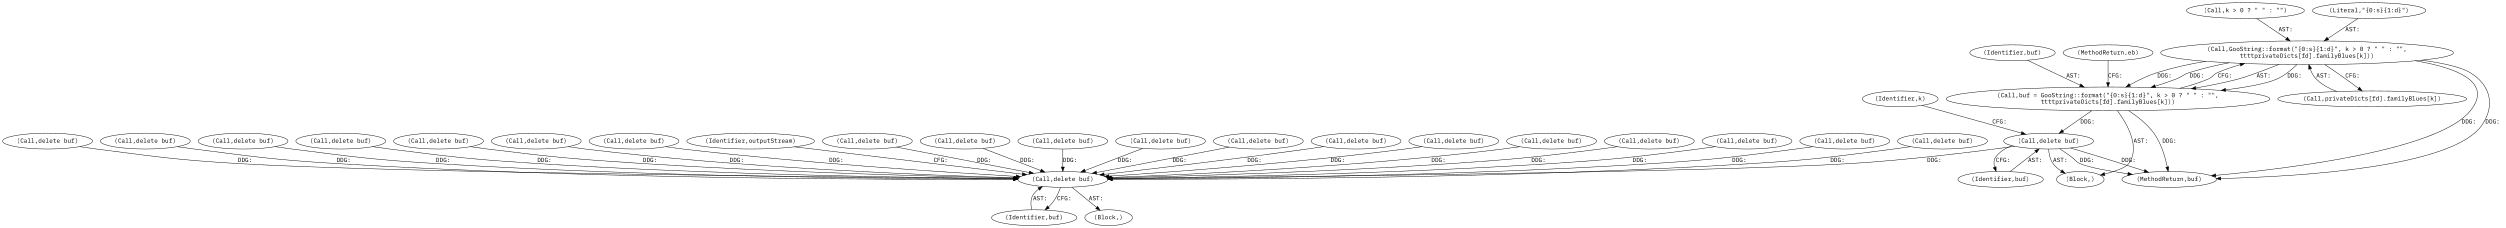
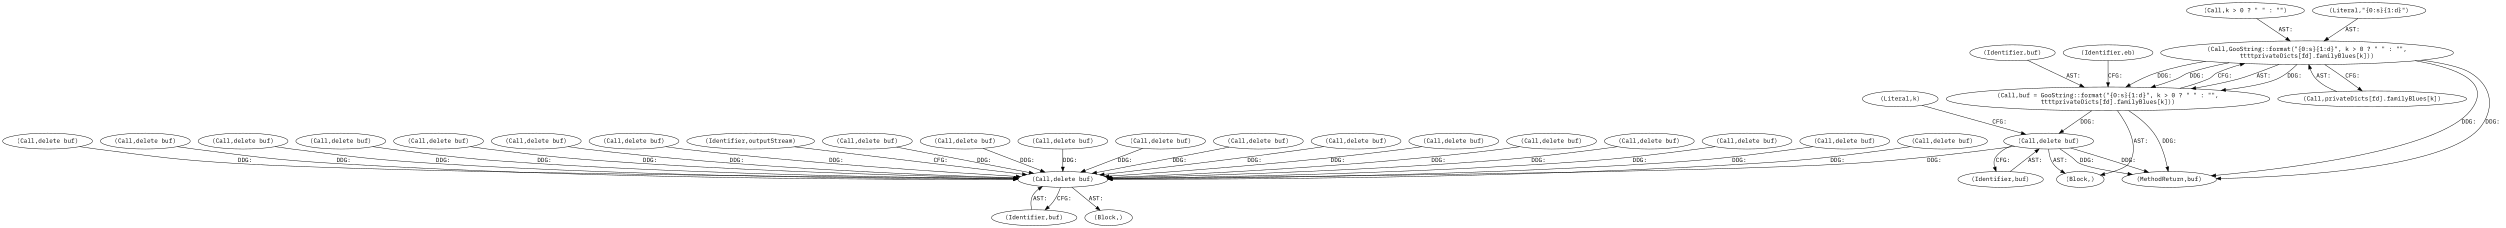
  digraph {
    fontname="IBM Plex Mono"
    node [fontname="IBM Plex Mono"]
    edge [fontname="IBM Plex Mono"]
    n1 [label="(Call,GooString::format(\"{0:s}{1:d}\", k > 0 ? \" \" : \"\",\n\t\t\t\tprivateDicts[fd].familyBlues[k]))"]
    n2 [label="(Call,buf = GooString::format(\"{0:s}{1:d}\", k > 0 ? \" \" : \"\",\n\t\t\t\tprivateDicts[fd].familyBlues[k]))"]
    n3 [label="(Call,privateDicts[fd].familyBlues[k])"]
    n4 [label="(MethodReturn,buf)"]
    n5 [label="(Call,delete buf)"]
    n6 [label="(Block,)"]
    n7 [label="(Call,delete buf)"]
    n8 [label="(Identifier,buf)"]
    n9 [label="(Identifier,buf)"]
    n10 [label="(Block,)"]
    n11 [label="(Call,delete buf)"]
    n12 [label="(Call,delete buf)"]
    n13 [label="(Call,delete buf)"]
    n14 [label="(Call,k > 0 ? \" \" : \"\")"]
    n15 [label="(Call,delete buf)"]
    n16 [label="(Call,delete buf)"]
    n17 [label="(Call,delete buf)"]
    n18 [label="(Call,delete buf)"]
    n19 [label="(Call,delete buf)"]
    n20 [label="(Identifier,buf)"]
    n21 [label="(Call,delete buf)"]
    n22 [label="(Call,delete buf)"]
-   n23 [label="(MethodReturn,eb)"]
+   n23 [label="(Identifier,eb)"]
    n24 [label="(Call,delete buf)"]
    n25 [label="(Call,delete buf)"]
    n26 [label="(Call,delete buf)"]
    n27 [label="(Call,delete buf)"]
    n28 [label="(Identifier,outputStream)"]
    n29 [label="(Call,delete buf)"]
    n30 [label="(Call,delete buf)"]
    n31 [label="(Call,delete buf)"]
    n32 [label="(Call,delete buf)"]
    n33 [label="(Literal,\"{0:s}{1:d}\")"]
-   n34 [label="(Identifier,k)"]
+   n34 [label="(Literal,k)"]
    n35 [label="(Call,delete buf)"]
    n1 -> n2 [label="AST: "]
    n1 -> n2 [label="DDG: "]
    n1 -> n2 [label="DDG: "]
    n1 -> n2 [label="DDG: "]
    n1 -> n3 [label="CFG: "]
    n1 -> n4 [label="DDG: "]
    n1 -> n4 [label="DDG: "]
    n2 -> n1 [label="CFG: "]
    n2 -> n4 [label="DDG: "]
    n2 -> n5 [label="DDG: "]
    n2 -> n6 [label="AST: "]
    n3 -> n1 [label="AST: "]
    n5 -> n4 [label="DDG: "]
    n5 -> n4 [label="DDG: "]
    n5 -> n6 [label="AST: "]
    n5 -> n7 [label="DDG: "]
    n5 -> n8 [label="CFG: "]
    n7 -> n9 [label="CFG: "]
    n7 -> n10 [label="AST: "]
    n8 -> n5 [label="AST: "]
    n9 -> n7 [label="AST: "]
    n11 -> n7 [label="DDG: "]
    n12 -> n7 [label="DDG: "]
    n13 -> n7 [label="DDG: "]
    n14 -> n1 [label="AST: "]
    n15 -> n7 [label="DDG: "]
    n16 -> n7 [label="DDG: "]
    n17 -> n7 [label="DDG: "]
    n18 -> n7 [label="DDG: "]
    n19 -> n7 [label="DDG: "]
    n20 -> n2 [label="AST: "]
    n21 -> n7 [label="DDG: "]
    n22 -> n7 [label="DDG: "]
    n23 -> n2 [label="CFG: "]
    n24 -> n7 [label="DDG: "]
    n25 -> n7 [label="DDG: "]
    n26 -> n7 [label="DDG: "]
    n27 -> n7 [label="DDG: "]
    n28 -> n7 [label="CFG: "]
    n29 -> n7 [label="DDG: "]
    n30 -> n7 [label="DDG: "]
    n31 -> n7 [label="DDG: "]
    n32 -> n7 [label="DDG: "]
    n33 -> n1 [label="AST: "]
    n34 -> n5 [label="CFG: "]
    n35 -> n7 [label="DDG: "]
  }
